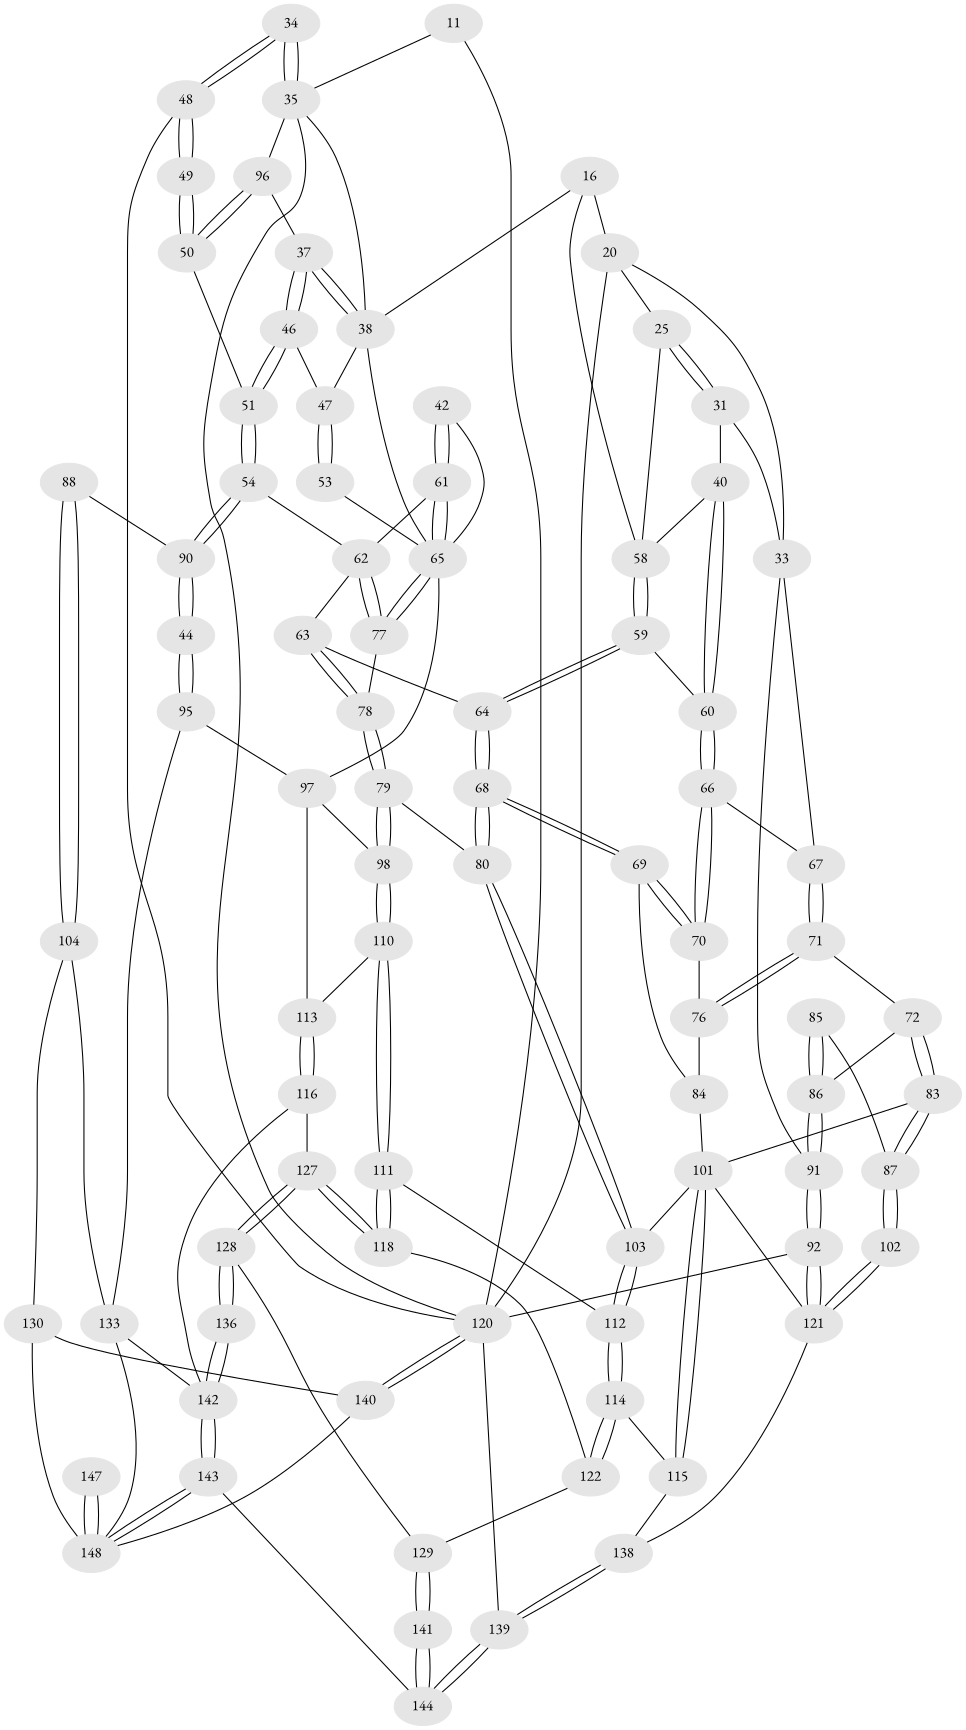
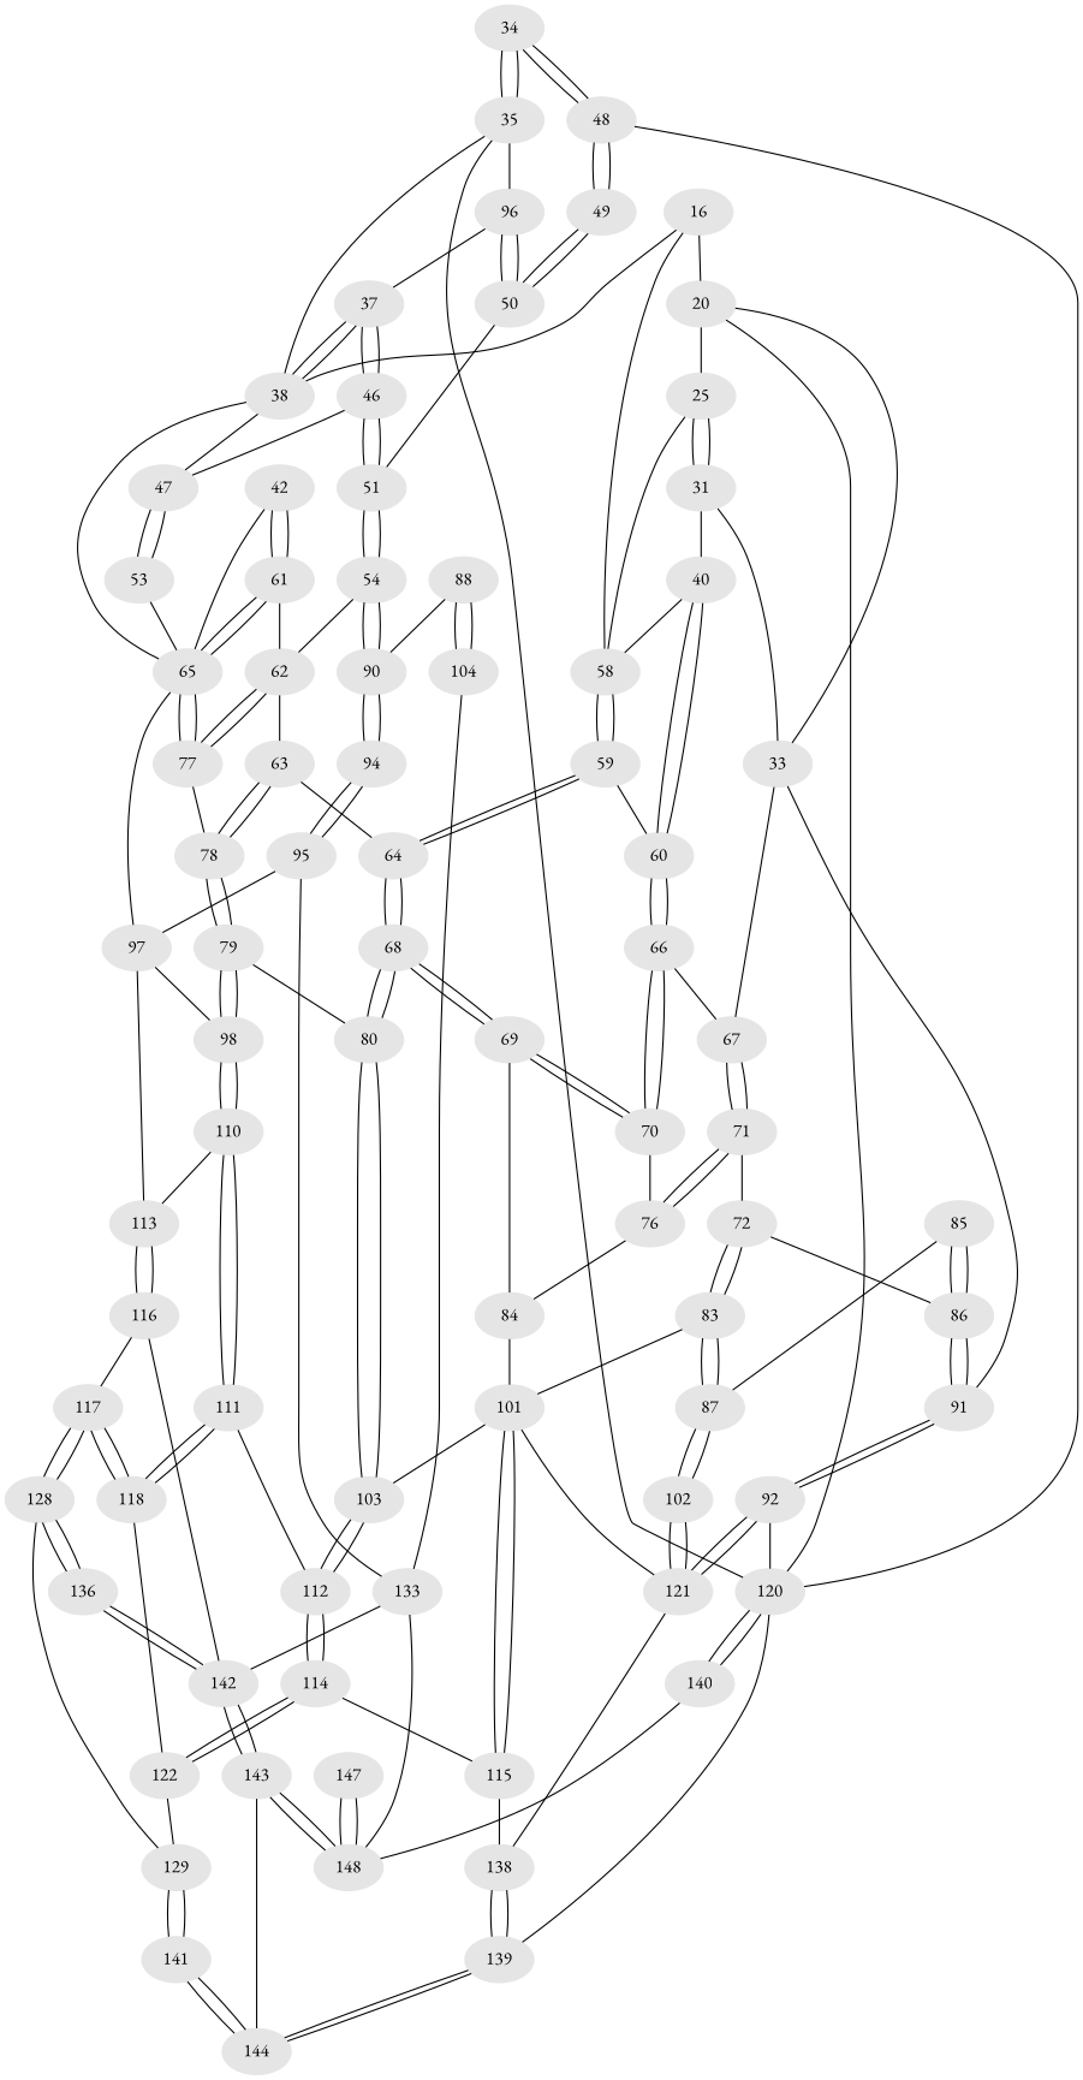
  graph {
    fontname="EB Garamond"
    node [color=gray90 fontname="EB Garamond" style=filled]
    edge [fontname="EB Garamond"]
-   11 [super="+2"]
    35 [super="+27"]
    120 [super="+52+93"]
    16 [super="+12+15+14"]
    20 [super="+5+6+10"]
    38 [super="+29+30"]
    58 [super="+39+23+22"]
    n8 [label=96]
    140 [super="+134+108"]
    139
    25 [super="+24+21"]
    33 [super="+32"]
    47 [super="+45"]
    65 [super="+57+41"]
    59
    31
    67
    91 [super="+75"]
    40
    60
    71
    92
    34
    48
    49
    37
    50
    46
    51
    53
    77
    97 [super="+96"]
    66
    42
    61
    62
    54
    90 [super="+89"]
    88
    104
-   94 [label=44]
+   94
    64
    68
    70
    63
    78
    79
    69
    80
    98
    113
    76
    72
    84 [super="+81"]
    103
    101 [super="+100+99"]
    83
    86 [super="+74+73"]
    87
    110
    112
    102
    121
    115
    85
    133 [super="+105+106"]
-   130 [super="+109"]
    95
    138 [super="+124+123"]
    142 [super="+137+135"]
    148 [super="+145+146"]
    116
    111
    114
    118
    122
-   117 [label=127]
+   117
    129 [super="+125+126"]
    128
    143
    136
    144
    141
    147
-   11 -- 35
-   11 -- 120
    35 -- 120
    35 -- 38
    35 -- n8
    120 -- 140
    120 -- 140
    120 -- 139
    16 -- 20 [weight=3]
    16 -- 38 [weight=2]
    16 -- 58
    20 -- 120 [weight=2]
    20 -- 25 [weight=2]
    20 -- 33
    38 -- 47 [weight=2]
    38 -- 65
    58 -- 59
    58 -- 59
    n8 -- 37
    n8 -- 50
    n8 -- 50
    140 -- 148
    139 -- 144
    139 -- 144
    25 -- 58
    25 -- 31
    25 -- 31
    33 -- 67
    33 -- 91
    47 -- 53 [weight=2]
    47 -- 53
    65 -- 77
    65 -- 77
    65 -- 97
    59 -- 60
    59 -- 64
    59 -- 64
    31 -- 33
    31 -- 40
    67 -- 71
    67 -- 71
    91 -- 92
    91 -- 92
    40 -- 58
    40 -- 60
    40 -- 60
    60 -- 66
    60 -- 66
    71 -- 76
    71 -- 76
    71 -- 72
    92 -- 120
    92 -- 121
    92 -- 121
    34 -- 35 [weight=2]
    34 -- 35
    34 -- 48
    34 -- 48
    48 -- 120
    48 -- 49
    48 -- 49
    49 -- 50
    49 -- 50
    37 -- 38
    37 -- 38
    37 -- 46
    37 -- 46
    50 -- 51
    46 -- 47
    46 -- 51
    46 -- 51
    51 -- 54
    51 -- 54
    53 -- 65
    77 -- 78
    97 -- 98
    97 -- 113
    66 -- 67
    66 -- 70
    66 -- 70
    42 -- 65
    42 -- 61
    42 -- 61
    61 -- 65
    61 -- 65
    61 -- 62
    62 -- 77
    62 -- 77
    62 -- 63
    54 -- 62
    54 -- 90
    54 -- 90
    90 -- 94 [weight=2]
    90 -- 94
    88 -- 90
    88 -- 104
    88 -- 104
    104 -- 133
-   104 -- 130
    94 -- 95
    94 -- 95
    64 -- 68
    64 -- 68
    68 -- 69
    68 -- 69
    68 -- 80
    68 -- 80
    70 -- 76
    63 -- 64
    63 -- 78
    63 -- 78
    78 -- 79
    78 -- 79
    79 -- 80
    79 -- 98
    79 -- 98
    69 -- 70
    69 -- 70
    69 -- 84
    80 -- 103
    80 -- 103
    98 -- 110
    98 -- 110
    113 -- 116
    113 -- 116
    76 -- 84
    72 -- 83
    72 -- 83
    72 -- 86
    84 -- 101 [weight=2]
    103 -- 112
    103 -- 112
    101 -- 103
    101 -- 121
    101 -- 115
    101 -- 115
    83 -- 101
    83 -- 87
    83 -- 87
    86 -- 91 [weight=2]
    86 -- 91
    87 -- 102
    87 -- 102
    110 -- 113
    110 -- 111
    110 -- 111
    112 -- 114
    112 -- 114
    102 -- 121
    102 -- 121
    121 -- 138
    115 -- 138
    85 -- 86 [weight=2]
    85 -- 86
    85 -- 87
    133 -- 142 [weight=2]
    133 -- 148
-   130 -- 140 [weight=2]
-   130 -- 148
    95 -- 97
    95 -- 133
    138 -- 139
    138 -- 139
    142 -- 143
    142 -- 143
    116 -- 142
    116 -- 117
    111 -- 112
    111 -- 118
    111 -- 118
    114 -- 115
    114 -- 122
    114 -- 122
    118 -- 122
    122 -- 129
    117 -- 118
    117 -- 118
    117 -- 128
    117 -- 128
    129 -- 141 [weight=2]
    129 -- 141
    128 -- 129
    128 -- 136
    128 -- 136
    143 -- 148
    143 -- 148
    143 -- 144
    136 -- 142 [weight=2]
    136 -- 142
    141 -- 144
    141 -- 144
    147 -- 148 [weight=3]
    147 -- 148
  }
